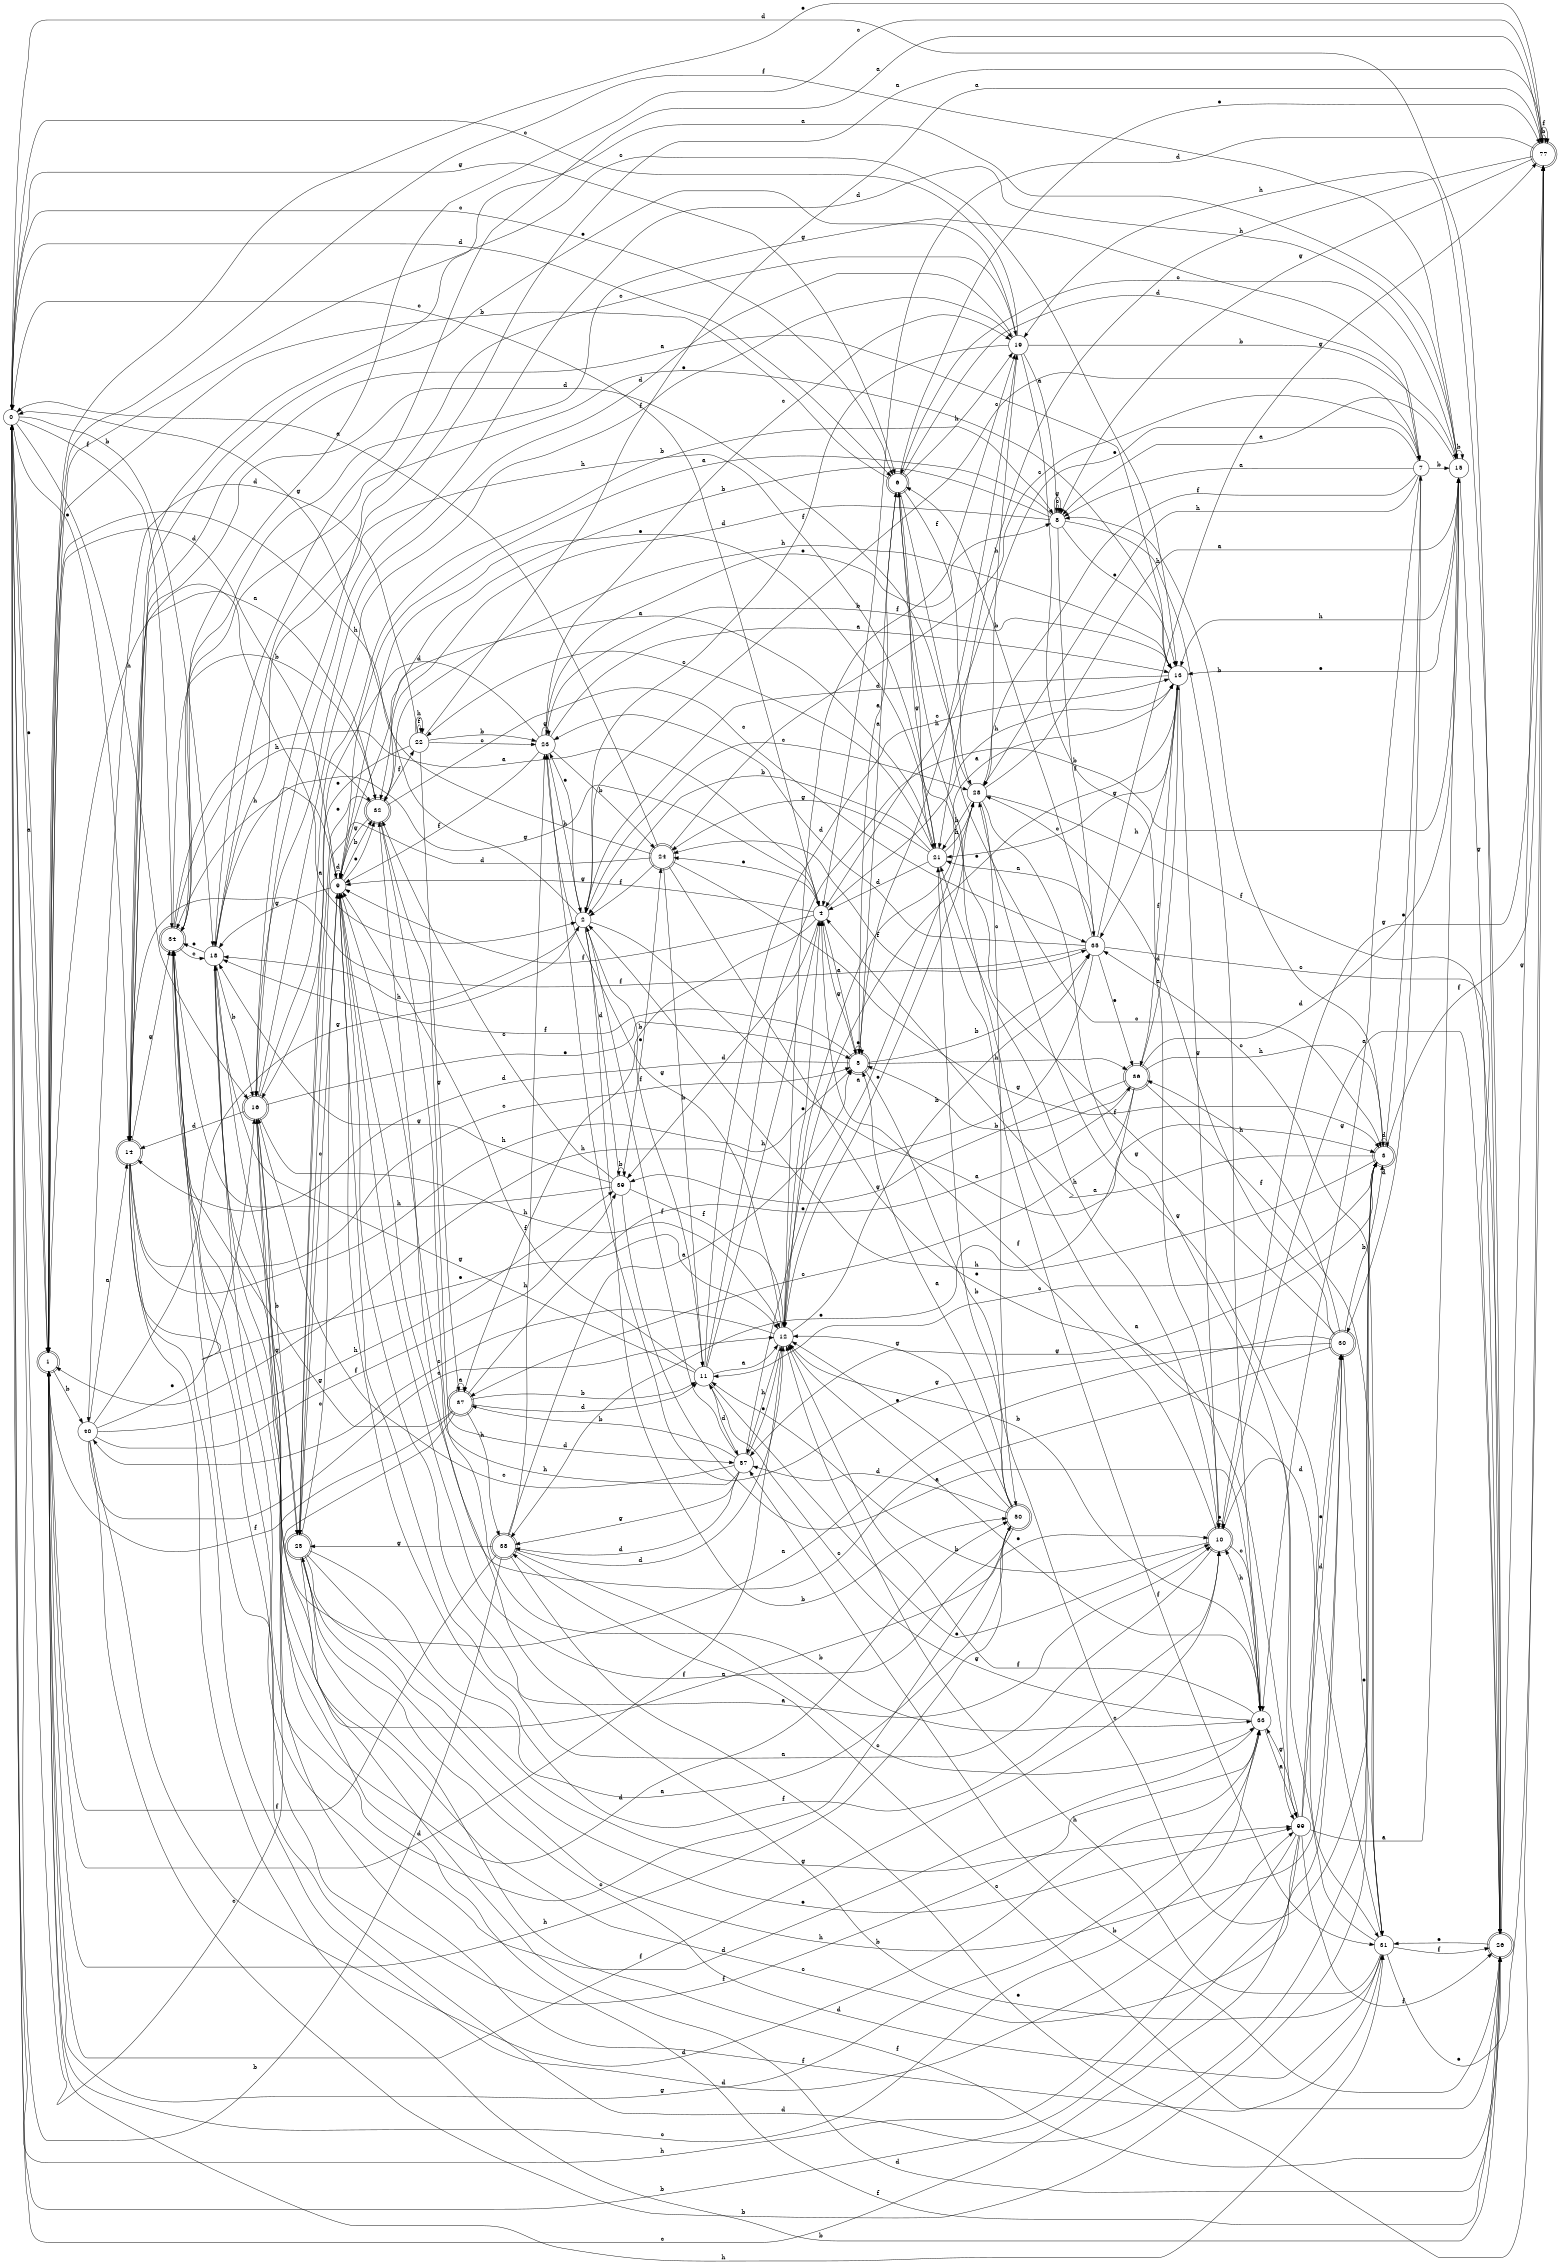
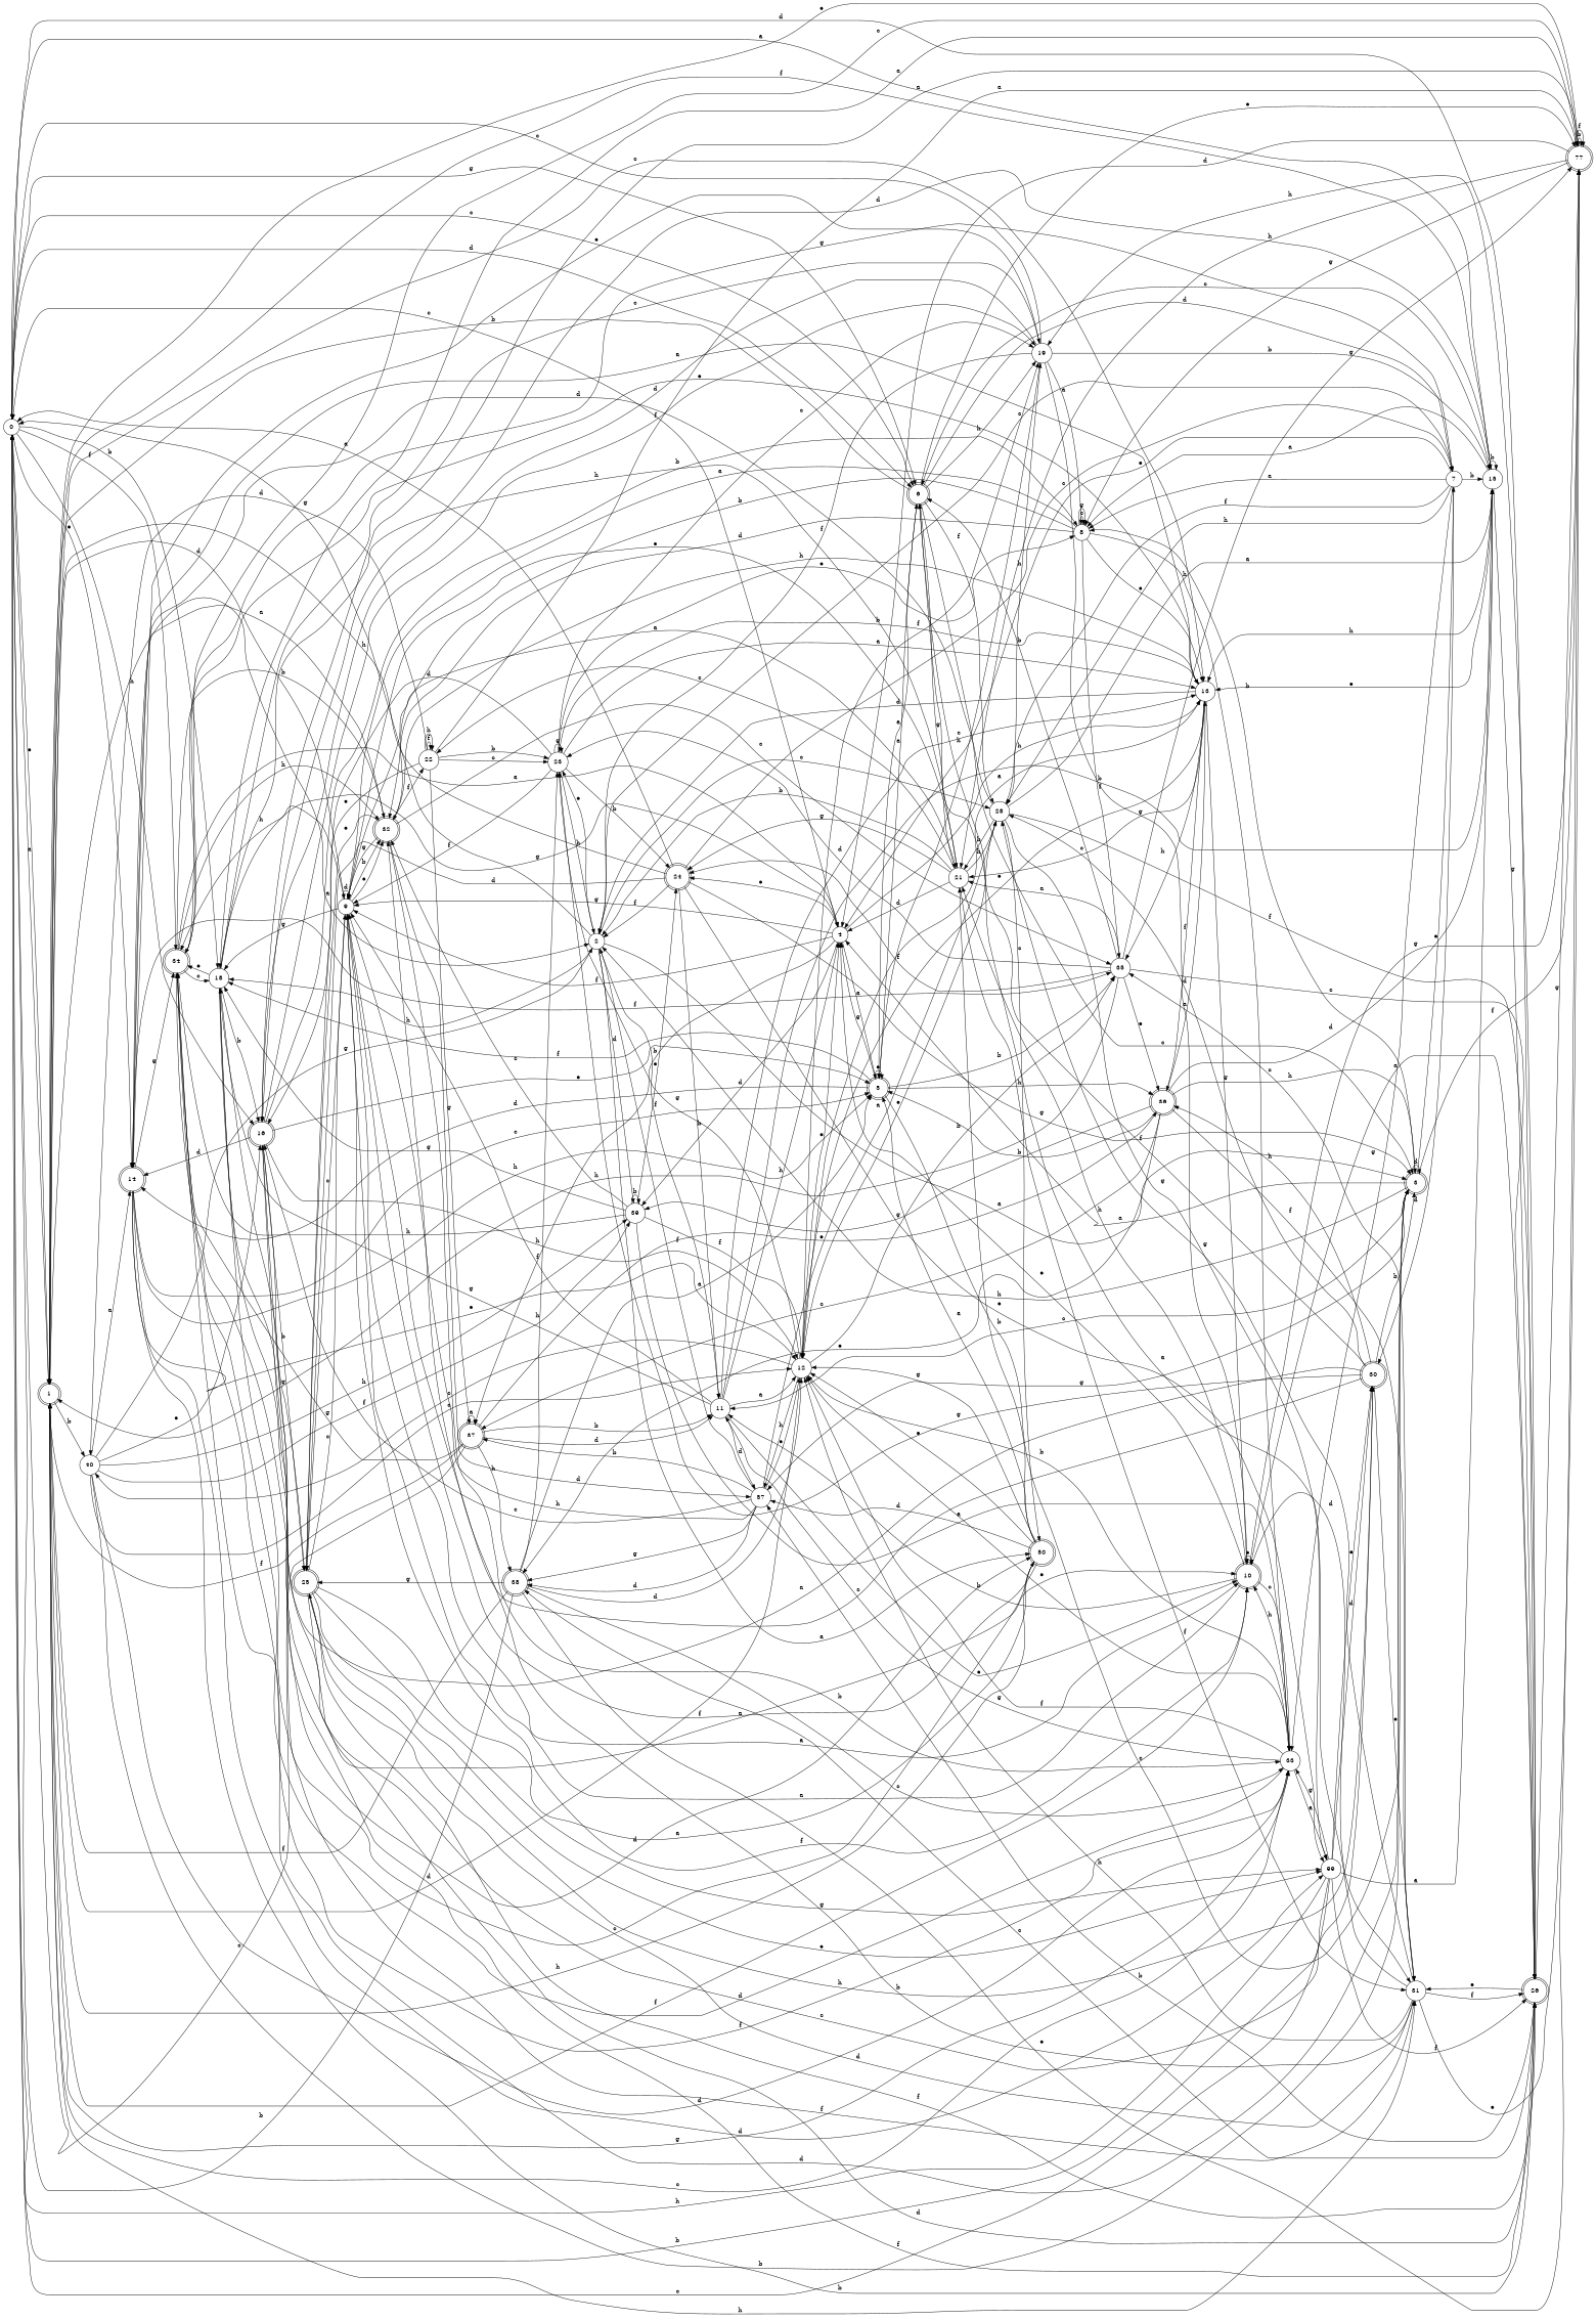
  digraph {
    rankdir=LR
    node [color=black fillcolor=white shape=circle style=filled]
    n1 [label=0]
    n2 [label=1 shape=doublecircle style="rounded,filled"]
    n3 [label=6 shape=doublecircle style="rounded,filled"]
    n4 [label=14 shape=doublecircle style="rounded,filled"]
    n5 [label=16 shape=doublecircle style="rounded,filled"]
    n6 [label=18]
    n7 [label=34 shape=doublecircle style="rounded,filled"]
    n8 [label=2]
    n9 [label=9]
    n10 [label=10 shape=doublecircle style="rounded,filled"]
    n11 [label=13]
    n12 [label=31]
    n13 [label=33]
    n14 [label=40]
    n15 [label=3 shape=doublecircle style="rounded,filled"]
    n16 [label=28]
    n17 [label=7]
    n18 [label=77 shape=doublecircle style="rounded,filled"]
    n19 [label=5 shape=doublecircle style="rounded,filled"]
    n20 [label=19]
    n21 [label=21]
    n22 [label=35]
    n23 [label=15]
    n24 [label=12]
    n25 [label=26 shape=doublecircle style="rounded,filled"]
    n26 [label=99]
    n27 [label=8]
    n28 [label=30 shape=doublecircle style="rounded,filled"]
    n29 [label=25 shape=doublecircle style="rounded,filled"]
    n30 [label=50 shape=doublecircle style="rounded,filled"]
    n31 [label=4]
    n32 [label=32 shape=doublecircle style="rounded,filled"]
    n33 [label=11]
    n34 [label=23]
    n35 [label=39]
    n36 [label=36 shape=doublecircle style="rounded,filled"]
    n37 [label=57]
    n38 [label=24 shape=doublecircle style="rounded,filled"]
    n39 [label=37 shape=doublecircle style="rounded,filled"]
    n40 [label=38 shape=doublecircle style="rounded,filled"]
    n41 [label=22]
    n1 -> n2 [label=a]
    n1 -> n3 [label=c]
    n1 -> n3 [label=d]
    n1 -> n3 [label=g]
    n1 -> n4 [label=e]
    n1 -> n5 [label=h]
    n1 -> n6 [label=b]
    n1 -> n7 [label=f]
    n2 -> n1 [label=e]
    n2 -> n8 [label=a]
    n2 -> n9 [label=d]
    n2 -> n10 [label=f]
    n2 -> n11 [label=c]
    n2 -> n12 [label=h]
    n2 -> n13 [label=g]
    n2 -> n14 [label=b]
    n3 -> n2 [label=b]
    n3 -> n15 [label=c]
    n3 -> n16 [label=f]
    n3 -> n17 [label=d]
    n3 -> n18 [label=e]
    n3 -> n19 [label=a]
    n3 -> n20 [label=h]
    n3 -> n21 [label=g]
    n4 -> n7 [label=g]
    n4 -> n19 [label=c]
    n4 -> n19 [label=h]
    n4 -> n22 [label=f]
-   n4 -> n23 [label=a]
+   n1 -> n23 [label=a]
    n4 -> n24 [label=e]
    n4 -> n25 [label=b]
    n4 -> n26 [label=d]
    n5 -> n4 [label=d]
    n5 -> n18 [label=a]
    n5 -> n19 [label=e]
    n5 -> n20 [label=f]
    n5 -> n24 [label=h]
    n5 -> n27 [label=b]
    n5 -> n28 [label=c]
    n5 -> n29 [label=b]
    n5 -> n29 [label=g]
    n6 -> n5 [label=b]
    n6 -> n7 [label=e]
    n6 -> n10 [label=a]
    n6 -> n12 [label=f]
    n6 -> n20 [label=c]
    n6 -> n21 [label=h]
    n6 -> n30 [label=d]
    n6 -> n31 [label=g]
    n7 -> n6 [label=c]
    n7 -> n11 [label=e]
    n7 -> n13 [label=f]
    n7 -> n15 [label=d]
    n7 -> n17 [label=g]
    n7 -> n31 [label=a]
    n7 -> n32 [label=b]
    n7 -> n32 [label=h]
    n8 -> n1 [label=g]
    n8 -> n6 [label=h]
    n8 -> n15 [label=a]
    n8 -> n16 [label=c]
-   n8 -> n30 [label=b]
+   n8 -> n30 [label=a]
    n8 -> n33 [label=f]
    n8 -> n34 [label=e]
    n8 -> n35 [label=d]
    n9 -> n6 [label=g]
    n9 -> n7 [label=h]
    n9 -> n9 [label=d]
    n9 -> n10 [label=a]
    n9 -> n10 [label=f]
    n9 -> n29 [label=c]
    n9 -> n32 [label=b]
    n9 -> n32 [label=e]
    n10 -> n9 [label=a]
    n10 -> n10 [label=e]
    n10 -> n12 [label=d]
    n10 -> n13 [label=c]
    n10 -> n18 [label=g]
    n10 -> n21 [label=h]
-   n10 -> n31 [label=f]
+   n10 -> n31 [label=e]
    n10 -> n33 [label=b]
    n11 -> n4 [label=a]
    n11 -> n8 [label=d]
    n11 -> n10 [label=g]
    n11 -> n21 [label=c]
    n11 -> n22 [label=h]
    n11 -> n24 [label=e]
    n11 -> n34 [label=b]
    n11 -> n36 [label=f]
    n12 -> n3 [label=a]
    n12 -> n16 [label=g]
    n12 -> n18 [label=e]
    n12 -> n22 [label=c]
    n12 -> n24 [label=h]
    n12 -> n25 [label=f]
    n12 -> n29 [label=d]
    n12 -> n32 [label=b]
    n13 -> n2 [label=c]
    n13 -> n7 [label=d]
    n13 -> n10 [label=h]
    n13 -> n24 [label=b]
    n13 -> n24 [label=e]
    n13 -> n24 [label=f]
    n13 -> n26 [label=a]
    n13 -> n33 [label=g]
    n14 -> n4 [label=a]
    n14 -> n5 [label=e]
    n14 -> n8 [label=g]
    n14 -> n13 [label=d]
    n14 -> n15 [label=b]
    n14 -> n24 [label=c]
    n14 -> n35 [label=f]
    n14 -> n35 [label=h]
    n15 -> n8 [label=h]
    n15 -> n15 [label=d]
    n15 -> n17 [label=e]
    n15 -> n18 [label=f]
    n15 -> n27 [label=b]
    n15 -> n31 [label=a]
    n15 -> n33 [label=c]
    n15 -> n37 [label=g]
    n16 -> n4 [label=d]
    n16 -> n20 [label=h]
    n16 -> n21 [label=b]
    n16 -> n23 [label=a]
    n16 -> n24 [label=e]
    n16 -> n25 [label=f]
    n16 -> n26 [label=g]
    n16 -> n30 [label=c]
    n17 -> n8 [label=c]
    n17 -> n13 [label=g]
    n17 -> n16 [label=f]
    n17 -> n16 [label=h]
    n17 -> n23 [label=b]
    n17 -> n27 [label=a]
    n17 -> n28 [label=d]
    n17 -> n31 [label=e]
    n18 -> n2 [label=e]
    n18 -> n6 [label=a]
    n18 -> n7 [label=c]
    n18 -> n18 [label=b]
    n18 -> n18 [label=f]
    n18 -> n21 [label=h]
    n18 -> n27 [label=g]
    n18 -> n31 [label=d]
    n19 -> n3 [label=a]
    n19 -> n4 [label=d]
    n19 -> n6 [label=f]
    n19 -> n15 [label=c]
    n19 -> n19 [label=e]
    n19 -> n22 [label=b]
    n19 -> n31 [label=g]
    n19 -> n36 [label=h]
    n20 -> n1 [label=c]
    n20 -> n4 [label=e]
    n20 -> n5 [label=d]
    n20 -> n8 [label=f]
    n20 -> n10 [label=g]
    n20 -> n19 [label=h]
    n20 -> n23 [label=b]
    n20 -> n27 [label=a]
    n21 -> n8 [label=b]
    n21 -> n9 [label=a]
    n21 -> n9 [label=e]
    n21 -> n12 [label=f]
    n21 -> n16 [label=h]
    n21 -> n31 [label=d]
    n21 -> n38 [label=g]
    n21 -> n41 [label=c]
    n22 -> n2 [label=h]
    n22 -> n3 [label=b]
    n22 -> n18 [label=g]
    n22 -> n21 [label=a]
    n22 -> n25 [label=c]
    n22 -> n34 [label=d]
    n22 -> n36 [label=e]
    n22 -> n38 [label=f]
    n23 -> n2 [label=f]
    n23 -> n3 [label=c]
    n23 -> n5 [label=d]
    n23 -> n11 [label=e]
    n23 -> n11 [label=h]
    n23 -> n23 [label=b]
    n23 -> n25 [label=g]
    n23 -> n27 [label=a]
    n24 -> n2 [label=d]
    n24 -> n11 [label=a]
    n24 -> n14 [label=c]
    n24 -> n20 [label=f]
    n24 -> n22 [label=b]
    n24 -> n31 [label=e]
    n24 -> n34 [label=g]
    n24 -> n37 [label=h]
    n25 -> n1 [label=d]
    n25 -> n5 [label=f]
    n25 -> n10 [label=a]
    n25 -> n12 [label=e]
    n25 -> n18 [label=g]
    n25 -> n20 [label=h]
    n25 -> n37 [label=b]
    n25 -> n40 [label=c]
    n26 -> n1 [label=b]
    n26 -> n1 [label=c]
    n26 -> n1 [label=h]
    n26 -> n13 [label=g]
    n26 -> n23 [label=a]
    n26 -> n25 [label=f]
    n26 -> n28 [label=d]
    n26 -> n28 [label=e]
    n27 -> n9 [label=a]
    n27 -> n11 [label=e]
    n27 -> n13 [label=h]
    n27 -> n22 [label=f]
    n27 -> n27 [label=c]
    n27 -> n27 [label=g]
    n27 -> n32 [label=b]
    n27 -> n32 [label=d]
    n28 -> n3 [label=f]
    n28 -> n6 [label=a]
    n28 -> n9 [label=c]
    n28 -> n12 [label=e]
    n28 -> n15 [label=b]
    n28 -> n16 [label=d]
    n28 -> n34 [label=g]
    n28 -> n36 [label=h]
    n29 -> n9 [label=c]
    n29 -> n25 [label=d]
    n29 -> n25 [label=f]
    n29 -> n26 [label=e]
    n29 -> n26 [label=g]
    n29 -> n28 [label=h]
    n29 -> n30 [label=a]
    n30 -> n2 [label=h]
    n30 -> n7 [label=c]
    n30 -> n9 [label=f]
    n30 -> n19 [label=a]
    n30 -> n21 [label=b]
    n30 -> n24 [label=e]
    n30 -> n24 [label=g]
    n30 -> n37 [label=d]
    n31 -> n1 [label=c]
    n31 -> n9 [label=f]
    n31 -> n9 [label=g]
    n31 -> n11 [label=h]
    n31 -> n19 [label=a]
    n31 -> n35 [label=d]
    n31 -> n38 [label=e]
    n31 -> n39 [label=b]
    n32 -> n4 [label=a]
    n32 -> n9 [label=g]
    n32 -> n11 [label=h]
    n32 -> n13 [label=b]
    n32 -> n22 [label=c]
    n32 -> n29 [label=e]
    n32 -> n37 [label=d]
    n32 -> n41 [label=f]
    n33 -> n6 [label=g]
    n33 -> n9 [label=f]
    n33 -> n10 [label=e]
    n33 -> n11 [label=c]
    n33 -> n23 [label=b]
    n33 -> n24 [label=a]
    n33 -> n31 [label=h]
    n33 -> n37 [label=d]
    n34 -> n8 [label=h]
    n34 -> n9 [label=f]
    n34 -> n11 [label=a]
    n34 -> n20 [label=c]
    n34 -> n27 [label=e]
    n34 -> n29 [label=d]
    n34 -> n34 [label=g]
    n34 -> n38 [label=b]
    n35 -> n6 [label=g]
    n35 -> n7 [label=h]
    n35 -> n13 [label=a]
    n35 -> n24 [label=f]
    n35 -> n32 [label=c]
    n35 -> n35 [label=b]
    n35 -> n38 [label=e]
    n36 -> n11 [label=a]
    n36 -> n12 [label=f]
    n36 -> n15 [label=h]
    n36 -> n19 [label=b]
    n36 -> n23 [label=d]
    n36 -> n35 [label=g]
    n36 -> n39 [label=c]
    n36 -> n40 [label=e]
    n37 -> n5 [label=c]
    n37 -> n8 [label=f]
    n37 -> n9 [label=h]
    n37 -> n16 [label=a]
    n37 -> n24 [label=e]
    n37 -> n39 [label=b]
    n37 -> n40 [label=d]
    n37 -> n40 [label=g]
    n38 -> n1 [label=a]
    n38 -> n2 [label=h]
    n38 -> n8 [label=f]
    n38 -> n15 [label=g]
    n38 -> n17 [label=c]
    n38 -> n26 [label=e]
    n38 -> n29 [label=d]
    n38 -> n33 [label=b]
    n39 -> n1 [label=c]
    n39 -> n2 [label=f]
    n39 -> n7 [label=g]
    n39 -> n33 [label=b]
    n39 -> n33 [label=d]
    n39 -> n36 [label=e]
    n39 -> n39 [label=a]
    n39 -> n40 [label=h]
    n40 -> n1 [label=b]
    n40 -> n2 [label=f]
    n40 -> n13 [label=c]
    n40 -> n18 [label=e]
    n40 -> n19 [label=a]
    n40 -> n24 [label=d]
    n40 -> n29 [label=g]
    n40 -> n34 [label=h]
    n41 -> n5 [label=e]
    n41 -> n14 [label=d]
    n41 -> n18 [label=a]
    n41 -> n34 [label=b]
    n41 -> n34 [label=c]
    n41 -> n39 [label=g]
    n41 -> n41 [label=f]
    n41 -> n41 [label=h]
  }
